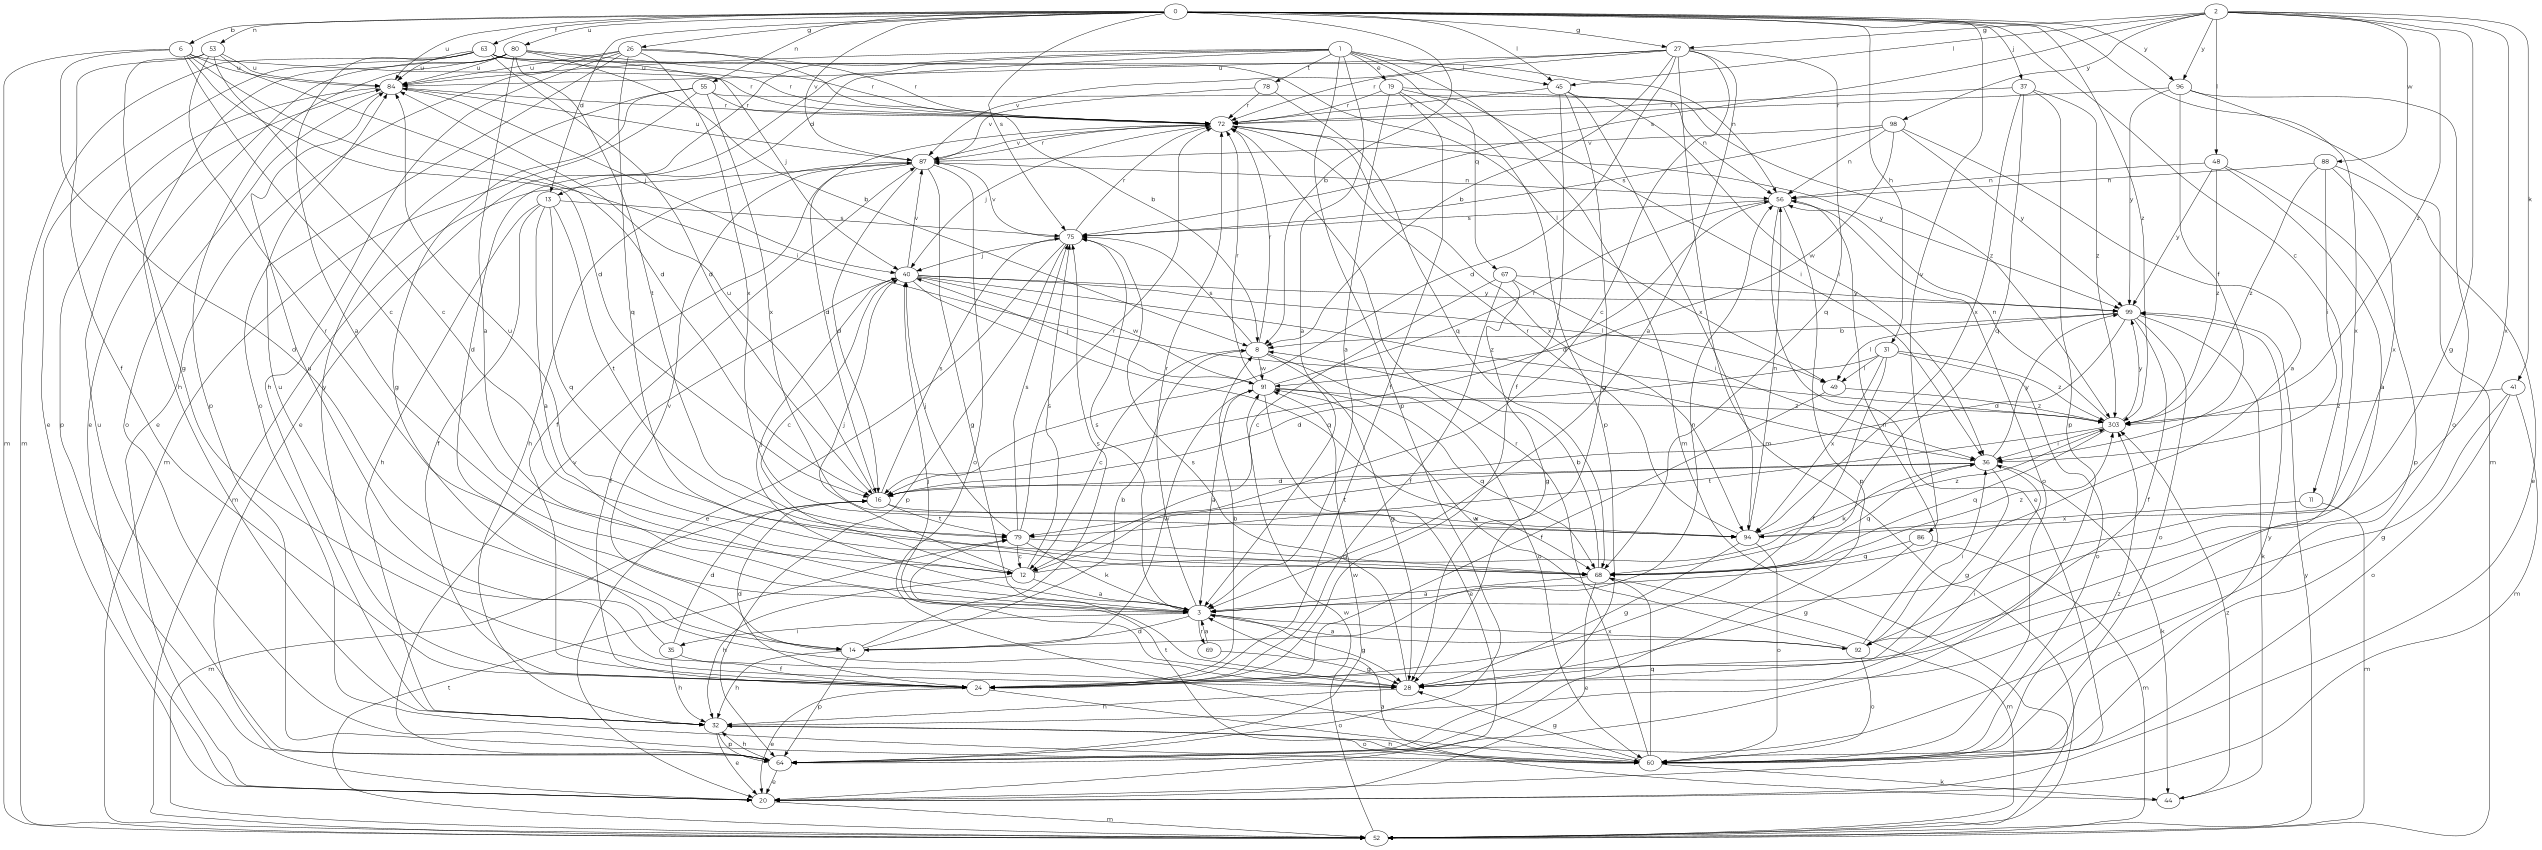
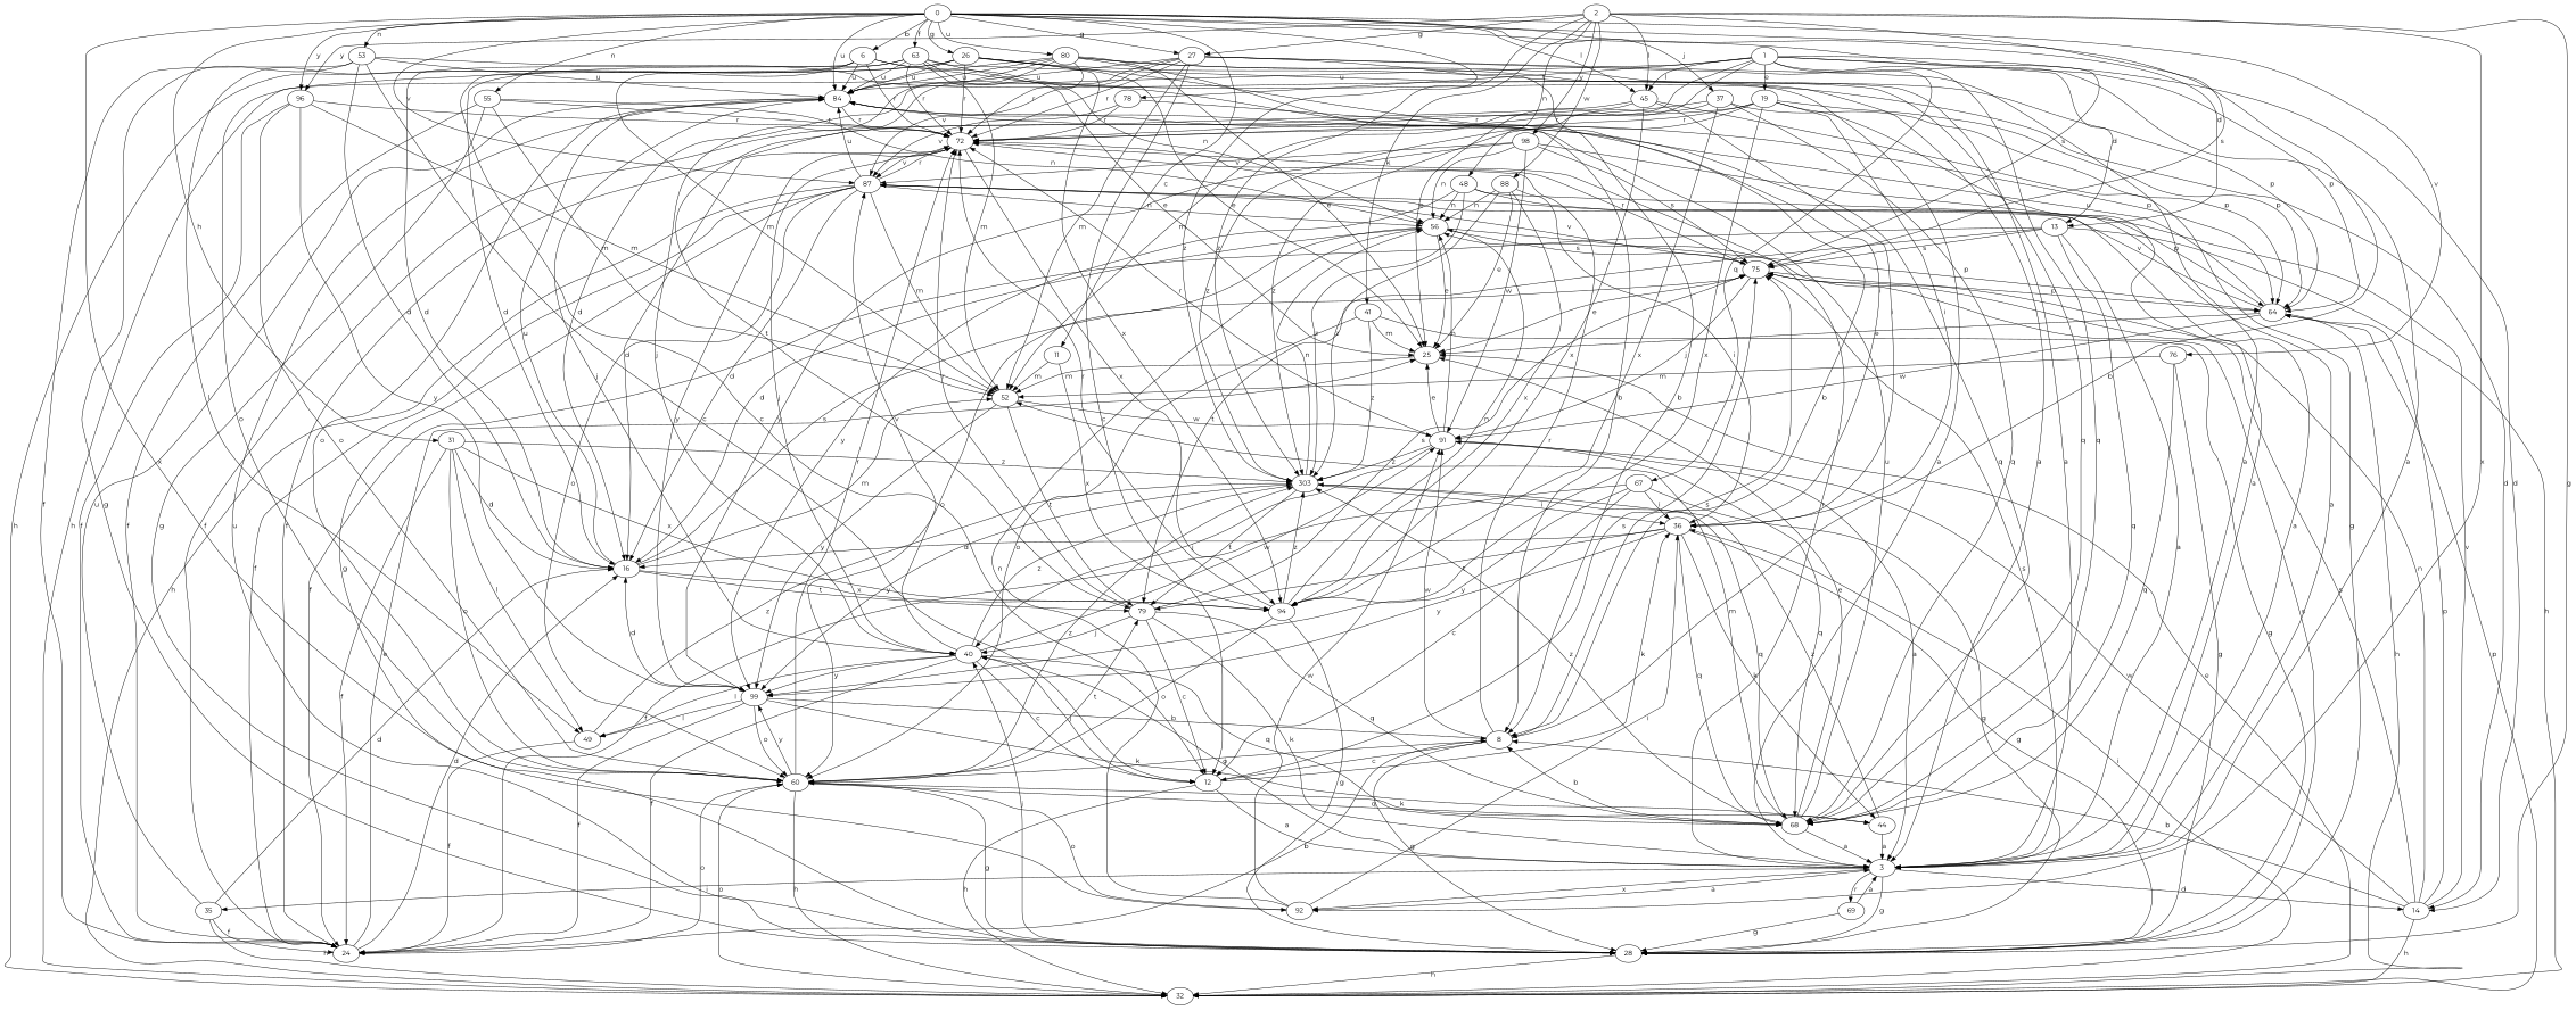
  strict digraph {
    fontname=Montserrat
    node [fontname=Montserrat]
    edge [fontname=Montserrat]
    0
    6
    8
    11
    13
    n6 [label=63]
    26
    27
    31
    37
    45
    53
    55
    75
    80
    84
-   86
+   86 [label=76]
    87
    92
    96
    n21 [label=303]
    14
    52
    72
    12
    16
    36
    28
    60
    91
    94
    3
    32
    24
    68
    79
-   20
+   20 [label=25]
    56
    49
    64
    40
    99
    1
    19
    67
    78
    35
    69
    2
    41
    48
    88
    98
    44
    0 -> 6 [label=b]
    0 -> 8 [label=b]
    0 -> 11 [label=c]
    0 -> 13 [label=d]
    0 -> n6 [label=f]
    0 -> 26 [label=g]
    0 -> 27 [label=g]
    0 -> 31 [label=h]
    0 -> 37 [label=j]
    0 -> 45 [label=l]
    0 -> 53 [label=n]
    0 -> 55 [label=n]
    0 -> 75 [label=s]
    0 -> 80 [label=u]
    0 -> 84 [label=u]
    0 -> 86 [label=v]
    0 -> 87 [label=v]
    0 -> 92 [label=x]
    0 -> 96 [label=y]
    0 -> n21 [label=z]
    6 -> 84 [label=u]
    6 -> 14 [label=d]
    6 -> 52 [label=m]
    6 -> 72 [label=r]
    6 -> 12 [label=c]
    6 -> 16 [label=d]
    6 -> 36 [label=i]
    8 -> 75 [label=s]
    8 -> 72 [label=r]
    8 -> 12 [label=c]
    8 -> 28 [label=g]
    8 -> 60 [label=o]
    8 -> 91 [label=w]
    11 -> 52 [label=m]
    11 -> 94 [label=x]
    13 -> 75 [label=s]
    13 -> 3 [label=a]
    13 -> 32 [label=h]
    13 -> 24 [label=f]
    13 -> 68 [label=q]
    13 -> 79 [label=t]
    n6 -> 84 [label=u]
    n6 -> 52 [label=m]
    n6 -> 72 [label=r]
    n6 -> 16 [label=d]
    n6 -> 3 [label=a]
    n6 -> 20 [label=e]
    n6 -> 56 [label=n]
    n6 -> 49 [label=l]
    26 -> 8 [label=b]
    26 -> 84 [label=u]
    26 -> 72 [label=r]
    26 -> 60 [label=o]
    26 -> 94 [label=x]
    26 -> 32 [label=h]
    26 -> 68 [label=q]
    26 -> 20 [label=e]
    27 -> 8 [label=b]
    27 -> 84 [label=u]
    27 -> 87 [label=v]
    27 -> 52 [label=m]
    27 -> 72 [label=r]
    27 -> 12 [label=c]
    27 -> 16 [label=d]
    27 -> 3 [label=a]
    27 -> 68 [label=q]
    31 -> n21 [label=z]
    31 -> 16 [label=d]
    31 -> 60 [label=o]
    31 -> 94 [label=x]
    31 -> 24 [label=f]
    31 -> 49 [label=l]
    37 -> n21 [label=z]
    37 -> 72 [label=r]
    37 -> 94 [label=x]
    37 -> 68 [label=q]
    37 -> 64 [label=p]
    45 -> 72 [label=r]
    45 -> 36 [label=i]
    45 -> 28 [label=g]
    45 -> 94 [label=x]
    45 -> 24 [label=f]
    53 -> 84 [label=u]
    53 -> 12 [label=c]
    53 -> 16 [label=d]
    53 -> 28 [label=g]
-   53 -> 3 [label=r]
+   53 -> 3 [label=a]
    53 -> 24 [label=f]
    55 -> 52 [label=m]
    55 -> 72 [label=r]
    55 -> 28 [label=g]
-   55 -> 24 [label=y]
+   55 -> 24 [label=f]
    55 -> 56 [label=n]
    75 -> 87 [label=v]
    75 -> 72 [label=r]
    75 -> 20 [label=e]
    75 -> 64 [label=p]
-   75 -> 40 [label=j]
+   75 -> 91 [label=j]
    80 -> 8 [label=b]
    80 -> 84 [label=u]
    80 -> 72 [label=r]
    80 -> 3 [label=a]
    80 -> 32 [label=h]
    80 -> 79 [label=t]
    80 -> 20 [label=e]
    80 -> 64 [label=p]
    80 -> 40 [label=j]
    84 -> 72 [label=r]
    84 -> 60 [label=o]
    84 -> 64 [label=p]
    84 -> 40 [label=j]
    86 -> 52 [label=m]
    86 -> 28 [label=g]
    86 -> 68 [label=q]
    87 -> 84 [label=u]
    87 -> 52 [label=m]
    87 -> 72 [label=r]
    87 -> 16 [label=d]
    87 -> 28 [label=g]
    87 -> 60 [label=o]
    87 -> 32 [label=h]
    87 -> 24 [label=f]
    87 -> 56 [label=n]
    92 -> 36 [label=i]
    92 -> 60 [label=o]
    92 -> 91 [label=w]
    92 -> 3 [label=a]
    92 -> 56 [label=n]
    96 -> 52 [label=m]
    96 -> 72 [label=r]
    96 -> 60 [label=o]
-   96 -> 36 [label=f]
+   96 -> 24 [label=f]
    96 -> 99 [label=y]
    n21 -> 36 [label=i]
    n21 -> 68 [label=q]
    n21 -> 79 [label=t]
    n21 -> 56 [label=n]
    n21 -> 99 [label=y]
    14 -> 8 [label=b]
    14 -> 75 [label=s]
    14 -> 87 [label=v]
    14 -> 91 [label=w]
    14 -> 32 [label=h]
    14 -> 56 [label=n]
    14 -> 64 [label=p]
    52 -> 91 [label=w]
    52 -> 79 [label=t]
    52 -> 99 [label=y]
    72 -> 87 [label=v]
    72 -> 16 [label=d]
    72 -> 94 [label=x]
    72 -> 40 [label=j]
-   72 -> 99 [label=y]
+   99 -> 72 [label=y]
    12 -> 75 [label=s]
    12 -> 36 [label=k]
    12 -> 3 [label=a]
    12 -> 32 [label=h]
    12 -> 40 [label=j]
    16 -> 75 [label=s]
    16 -> 84 [label=u]
    16 -> 52 [label=m]
    16 -> 94 [label=x]
    16 -> 79 [label=t]
    36 -> 16 [label=d]
    36 -> 28 [label=g]
    36 -> 68 [label=q]
    36 -> 79 [label=t]
    36 -> 99 [label=y]
    36 -> 44 [label=k]
    28 -> 75 [label=s]
    28 -> 84 [label=u]
    28 -> 32 [label=h]
    28 -> 40 [label=j]
    60 -> n21 [label=z]
    60 -> 72 [label=r]
    60 -> 28 [label=g]
    60 -> 32 [label=h]
    60 -> 68 [label=q]
    60 -> 79 [label=t]
    60 -> 99 [label=y]
    60 -> 44 [label=k]
    91 -> n21 [label=z]
    91 -> 72 [label=r]
    91 -> 3 [label=a]
    91 -> 68 [label=q]
    91 -> 20 [label=e]
-   91 -> 56 [label=r]
+   91 -> 56 [label=n]
    91 -> 40 [label=j]
    94 -> n21 [label=z]
    94 -> 72 [label=r]
    94 -> 28 [label=g]
    94 -> 60 [label=o]
    94 -> 56 [label=n]
    3 -> 75 [label=s]
    3 -> 92 [label=x]
    3 -> 14 [label=d]
    3 -> 72 [label=r]
    3 -> 28 [label=g]
    3 -> 40 [label=j]
    3 -> 35 [label=i]
    3 -> 69 [label=r]
    32 -> 36 [label=i]
    32 -> 60 [label=o]
    32 -> 20 [label=e]
    32 -> 64 [label=p]
    24 -> 8 [label=b]
    24 -> 16 [label=d]
    24 -> 60 [label=o]
    24 -> 20 [label=e]
    68 -> 8 [label=b]
    68 -> 84 [label=u]
    68 -> n21 [label=z]
    68 -> 52 [label=m]
    68 -> 3 [label=a]
    68 -> 20 [label=e]
    79 -> 75 [label=s]
    79 -> 72 [label=r]
    79 -> 12 [label=c]
    79 -> 3 [label=k]
    79 -> 68 [label=q]
    79 -> 40 [label=j]
    20 -> 52 [label=m]
    56 -> 75 [label=s]
    56 -> 16 [label=d]
    56 -> 60 [label=o]
    56 -> 20 [label=e]
    56 -> 64 [label=p]
    49 -> n21 [label=z]
    49 -> 24 [label=f]
    64 -> 84 [label=u]
    64 -> 87 [label=v]
    64 -> 91 [label=w]
    64 -> 32 [label=h]
    64 -> 20 [label=e]
    40 -> 87 [label=v]
    40 -> n21 [label=z]
    40 -> 12 [label=c]
    40 -> 91 [label=w]
    40 -> 24 [label=f]
    40 -> 68 [label=q]
    40 -> 49 [label=l]
    40 -> 99 [label=y]
    99 -> 8 [label=b]
    99 -> 16 [label=d]
    99 -> 60 [label=o]
    99 -> 24 [label=f]
    99 -> 49 [label=l]
    99 -> 44 [label=k]
    1 -> 13 [label=d]
    1 -> 45 [label=l]
    1 -> 84 [label=u]
    1 -> 14 [label=d]
    1 -> 52 [label=m]
    1 -> 3 [label=a]
    1 -> 20 [label=e]
    1 -> 64 [label=p]
    1 -> 19 [label=e]
    1 -> 67 [label=q]
    1 -> 78 [label=t]
    19 -> n21 [label=z]
    19 -> 72 [label=r]
    19 -> 36 [label=i]
-   55 -> 94 [label=x]
+   19 -> 94 [label=x]
    19 -> 3 [label=a]
    19 -> 24 [label=f]
    19 -> 64 [label=p]
    67 -> 12 [label=c]
    67 -> 36 [label=i]
    67 -> 28 [label=g]
    67 -> 24 [label=f]
    67 -> 99 [label=y]
    78 -> 87 [label=v]
    78 -> 72 [label=r]
    78 -> 68 [label=q]
    35 -> 84 [label=u]
    35 -> 16 [label=d]
    35 -> 32 [label=h]
    35 -> 24 [label=f]
    69 -> 28 [label=g]
    69 -> 3 [label=a]
    2 -> 27 [label=g]
    2 -> 45 [label=l]
    2 -> 75 [label=s]
    2 -> 92 [label=x]
    2 -> 96 [label=y]
    2 -> n21 [label=z]
    2 -> 28 [label=g]
    2 -> 41 [label=k]
-   2 -> 48 [label=l]
+   2 -> 48 [label=n]
    2 -> 88 [label=w]
    2 -> 98 [label=y]
    41 -> n21 [label=z]
    41 -> 28 [label=g]
    41 -> 60 [label=o]
    41 -> 20 [label=m]
    48 -> n21 [label=z]
    48 -> 3 [label=a]
    48 -> 56 [label=n]
    48 -> 64 [label=p]
    48 -> 99 [label=y]
    88 -> n21 [label=z]
    88 -> 36 [label=i]
    88 -> 94 [label=x]
    88 -> 20 [label=e]
    88 -> 56 [label=n]
    98 -> 75 [label=s]
    98 -> 87 [label=v]
    98 -> 91 [label=w]
    98 -> 3 [label=a]
    98 -> 56 [label=n]
    98 -> 99 [label=y]
    44 -> n21 [label=z]
    44 -> 3 [label=a]
  }
